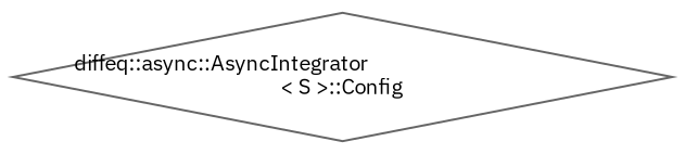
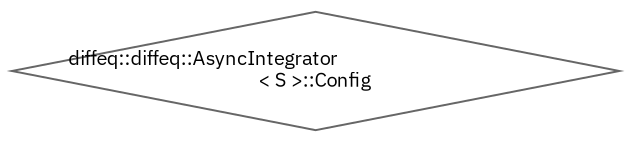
  digraph {
    rankdir=LR
    fontname="IBM Plex Sans"
-   n1 [color=grey40 fillcolor=white fontname="IBM Plex Sans" fontsize=10 height=0.2 label="diffeq::async::AsyncIntegrator\l\< S \>::Config" shape=diamond style=filled width=0.4]
+   n1 [color=grey40 fillcolor=white fontname="IBM Plex Sans" fontsize=10 height=0.2 label="diffeq::diffeq::AsyncIntegrator\l\< S \>::Config" shape=diamond style=filled width=0.4]
  }
